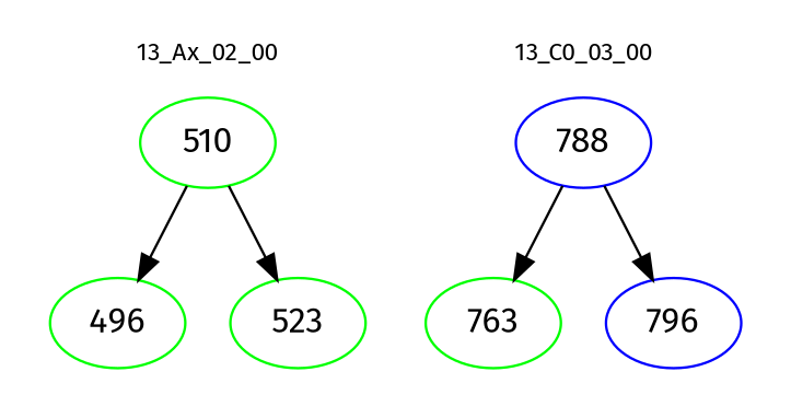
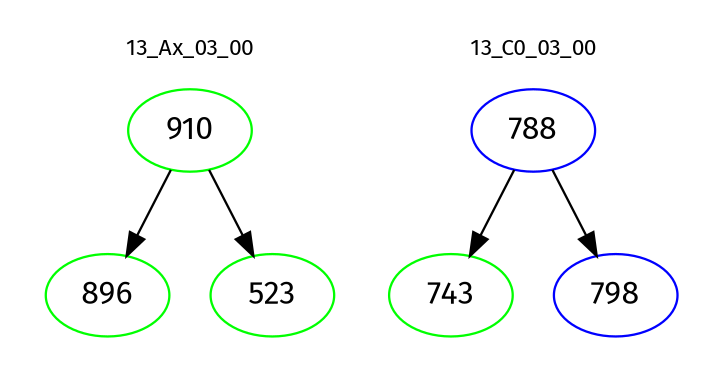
  digraph {
    fontname="Fira Sans"
    node [color=green fontname="Fira Sans"]
    edge [color=black fontname="Fira Sans"]
-   n1 [label=510]
-   n2 [label=496]
+   n1 [label=910]
+   n2 [label=896]
    n3 [label=523]
    n4 [color=blue label=788]
-   n5 [label=763]
-   n6 [color=blue label=796]
+   n5 [label=743]
+   n6 [color=blue label=798]
    subgraph cluster_1 {
      color=white
      fontsize=10
-     label="13_Ax_02_00"
+     label="13_Ax_03_00"
      n1
      n2
      n3
    }
    subgraph cluster_2 {
      color=white
      fontsize=10
      label="13_C0_03_00"
      n4
      n5
      n6
    }
    n1 -> n2
    n1 -> n3
    n4 -> n5
    n4 -> n6
  }
